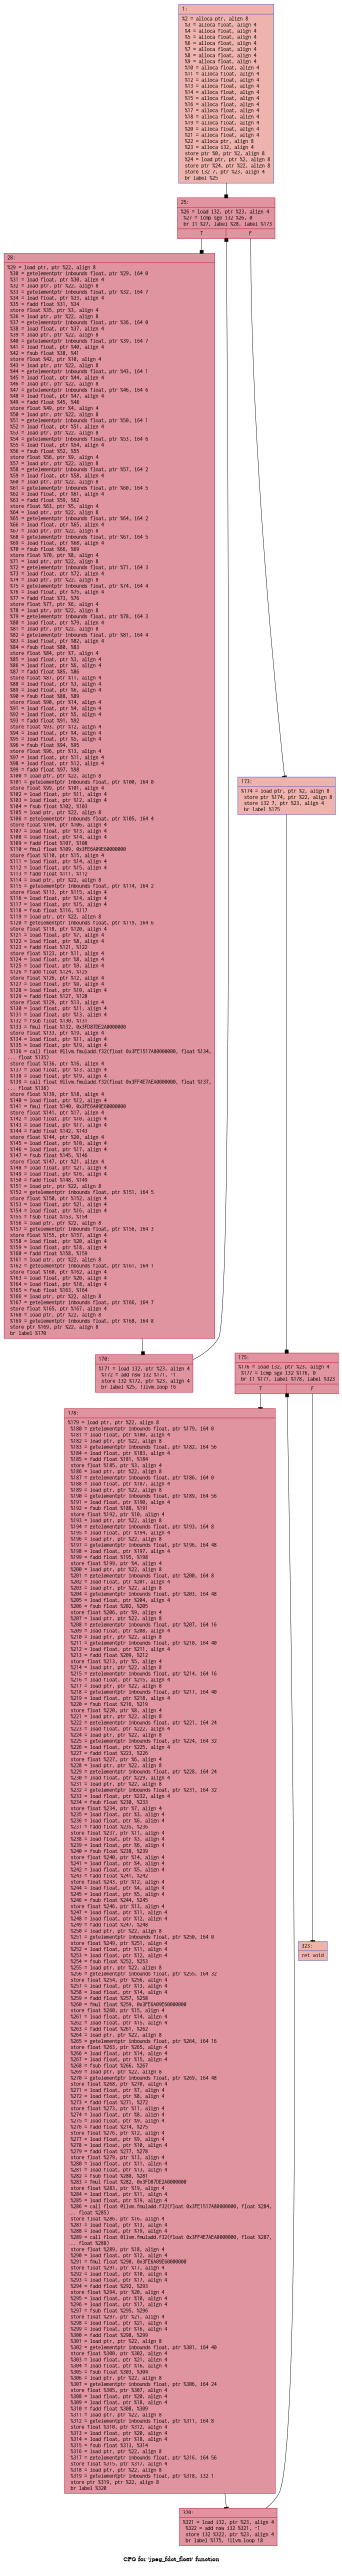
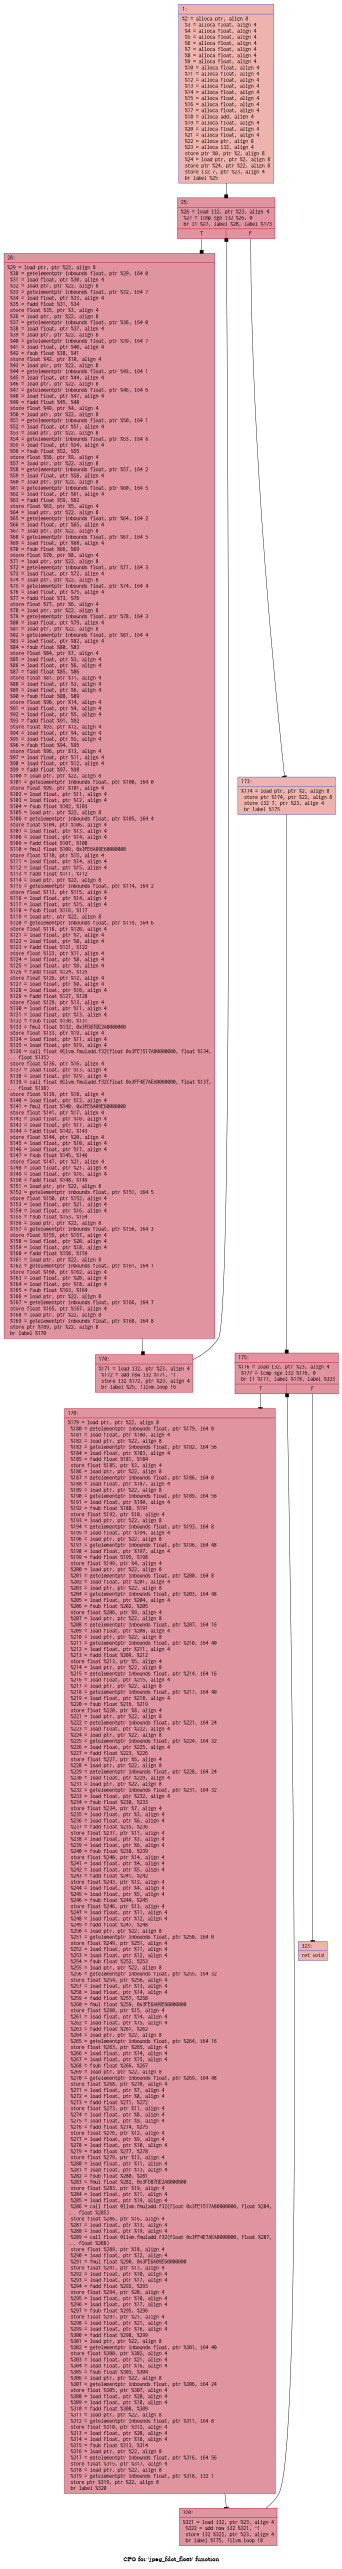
  digraph {
    label="CFG for 'jpeg_fdct_float' function"
    node [color="#b70d28ff" fillcolor="#b70d2870" fontname=Courier shape=record style=filled]
    edge [arrowhead=box]
-   n1 [color="#3d50c3ff" fillcolor="#d6524470" label="{1:\l|  %2 = alloca ptr, align 8\l  %3 = alloca float, align 4\l  %4 = alloca float, align 4\l  %5 = alloca float, align 4\l  %6 = alloca float, align 4\l  %7 = alloca float, align 4\l  %8 = alloca float, align 4\l  %9 = alloca float, align 4\l  %10 = alloca float, align 4\l  %11 = alloca float, align 4\l  %12 = alloca float, align 4\l  %13 = alloca float, align 4\l  %14 = alloca float, align 4\l  %15 = alloca float, align 4\l  %16 = alloca float, align 4\l  %17 = alloca float, align 4\l  %18 = alloca float, align 4\l  %19 = alloca float, align 4\l  %20 = alloca float, align 4\l  %21 = alloca float, align 4\l  %22 = alloca ptr, align 8\l  %23 = alloca i32, align 4\l  store ptr %0, ptr %2, align 8\l  %24 = load ptr, ptr %2, align 8\l  store ptr %24, ptr %22, align 8\l  store i32 7, ptr %23, align 4\l  br label %25\l}"]
+   n1 [color="#3d50c3ff" fillcolor="#d6524470" label="{1:\l|  %2 = alloca ptr, align 8\l  %3 = alloca float, align 4\l  %4 = alloca float, align 4\l  %5 = alloca float, align 4\l  %6 = alloca float, align 4\l  %7 = alloca float, align 4\l  %8 = alloca float, align 4\l  %9 = alloca float, align 4\l  %10 = alloca float, align 4\l  %11 = alloca float, align 4\l  %12 = alloca float, align 4\l  %13 = alloca float, align 4\l  %14 = alloca float, align 4\l  %15 = alloca float, align 4\l  %16 = alloca float, align 4\l  %17 = alloca float, align 4\l  %18 = alloca add, align 4\l  %19 = alloca float, align 4\l  %20 = alloca float, align 4\l  %21 = alloca float, align 4\l  %22 = alloca ptr, align 8\l  %23 = alloca i32, align 4\l  store ptr %0, ptr %2, align 8\l  %24 = load ptr, ptr %2, align 8\l  store ptr %24, ptr %22, align 8\l  store i32 7, ptr %23, align 4\l  br label %25\l}"]
    n2 [label="{25:\l|  %26 = load i32, ptr %23, align 4\l  %27 = icmp sge i32 %26, 0\l  br i1 %27, label %28, label %173\l|{<s0>T|<s1>F}}"]
    n3 [label="{28:\l|  %29 = load ptr, ptr %22, align 8\l  %30 = getelementptr inbounds float, ptr %29, i64 0\l  %31 = load float, ptr %30, align 4\l  %32 = load ptr, ptr %22, align 8\l  %33 = getelementptr inbounds float, ptr %32, i64 7\l  %34 = load float, ptr %33, align 4\l  %35 = fadd float %31, %34\l  store float %35, ptr %3, align 4\l  %36 = load ptr, ptr %22, align 8\l  %37 = getelementptr inbounds float, ptr %36, i64 0\l  %38 = load float, ptr %37, align 4\l  %39 = load ptr, ptr %22, align 8\l  %40 = getelementptr inbounds float, ptr %39, i64 7\l  %41 = load float, ptr %40, align 4\l  %42 = fsub float %38, %41\l  store float %42, ptr %10, align 4\l  %43 = load ptr, ptr %22, align 8\l  %44 = getelementptr inbounds float, ptr %43, i64 1\l  %45 = load float, ptr %44, align 4\l  %46 = load ptr, ptr %22, align 8\l  %47 = getelementptr inbounds float, ptr %46, i64 6\l  %48 = load float, ptr %47, align 4\l  %49 = fadd float %45, %48\l  store float %49, ptr %4, align 4\l  %50 = load ptr, ptr %22, align 8\l  %51 = getelementptr inbounds float, ptr %50, i64 1\l  %52 = load float, ptr %51, align 4\l  %53 = load ptr, ptr %22, align 8\l  %54 = getelementptr inbounds float, ptr %53, i64 6\l  %55 = load float, ptr %54, align 4\l  %56 = fsub float %52, %55\l  store float %56, ptr %9, align 4\l  %57 = load ptr, ptr %22, align 8\l  %58 = getelementptr inbounds float, ptr %57, i64 2\l  %59 = load float, ptr %58, align 4\l  %60 = load ptr, ptr %22, align 8\l  %61 = getelementptr inbounds float, ptr %60, i64 5\l  %62 = load float, ptr %61, align 4\l  %63 = fadd float %59, %62\l  store float %63, ptr %5, align 4\l  %64 = load ptr, ptr %22, align 8\l  %65 = getelementptr inbounds float, ptr %64, i64 2\l  %66 = load float, ptr %65, align 4\l  %67 = load ptr, ptr %22, align 8\l  %68 = getelementptr inbounds float, ptr %67, i64 5\l  %69 = load float, ptr %68, align 4\l  %70 = fsub float %66, %69\l  store float %70, ptr %8, align 4\l  %71 = load ptr, ptr %22, align 8\l  %72 = getelementptr inbounds float, ptr %71, i64 3\l  %73 = load float, ptr %72, align 4\l  %74 = load ptr, ptr %22, align 8\l  %75 = getelementptr inbounds float, ptr %74, i64 4\l  %76 = load float, ptr %75, align 4\l  %77 = fadd float %73, %76\l  store float %77, ptr %6, align 4\l  %78 = load ptr, ptr %22, align 8\l  %79 = getelementptr inbounds float, ptr %78, i64 3\l  %80 = load float, ptr %79, align 4\l  %81 = load ptr, ptr %22, align 8\l  %82 = getelementptr inbounds float, ptr %81, i64 4\l  %83 = load float, ptr %82, align 4\l  %84 = fsub float %80, %83\l  store float %84, ptr %7, align 4\l  %85 = load float, ptr %3, align 4\l  %86 = load float, ptr %6, align 4\l  %87 = fadd float %85, %86\l  store float %87, ptr %11, align 4\l  %88 = load float, ptr %3, align 4\l  %89 = load float, ptr %6, align 4\l  %90 = fsub float %88, %89\l  store float %90, ptr %14, align 4\l  %91 = load float, ptr %4, align 4\l  %92 = load float, ptr %5, align 4\l  %93 = fadd float %91, %92\l  store float %93, ptr %12, align 4\l  %94 = load float, ptr %4, align 4\l  %95 = load float, ptr %5, align 4\l  %96 = fsub float %94, %95\l  store float %96, ptr %13, align 4\l  %97 = load float, ptr %11, align 4\l  %98 = load float, ptr %12, align 4\l  %99 = fadd float %97, %98\l  %100 = load ptr, ptr %22, align 8\l  %101 = getelementptr inbounds float, ptr %100, i64 0\l  store float %99, ptr %101, align 4\l  %102 = load float, ptr %11, align 4\l  %103 = load float, ptr %12, align 4\l  %104 = fsub float %102, %103\l  %105 = load ptr, ptr %22, align 8\l  %106 = getelementptr inbounds float, ptr %105, i64 4\l  store float %104, ptr %106, align 4\l  %107 = load float, ptr %13, align 4\l  %108 = load float, ptr %14, align 4\l  %109 = fadd float %107, %108\l  %110 = fmul float %109, 0x3FE6A09E60000000\l  store float %110, ptr %15, align 4\l  %111 = load float, ptr %14, align 4\l  %112 = load float, ptr %15, align 4\l  %113 = fadd float %111, %112\l  %114 = load ptr, ptr %22, align 8\l  %115 = getelementptr inbounds float, ptr %114, i64 2\l  store float %113, ptr %115, align 4\l  %116 = load float, ptr %14, align 4\l  %117 = load float, ptr %15, align 4\l  %118 = fsub float %116, %117\l  %119 = load ptr, ptr %22, align 8\l  %120 = getelementptr inbounds float, ptr %119, i64 6\l  store float %118, ptr %120, align 4\l  %121 = load float, ptr %7, align 4\l  %122 = load float, ptr %8, align 4\l  %123 = fadd float %121, %122\l  store float %123, ptr %11, align 4\l  %124 = load float, ptr %8, align 4\l  %125 = load float, ptr %9, align 4\l  %126 = fadd float %124, %125\l  store float %126, ptr %12, align 4\l  %127 = load float, ptr %9, align 4\l  %128 = load float, ptr %10, align 4\l  %129 = fadd float %127, %128\l  store float %129, ptr %13, align 4\l  %130 = load float, ptr %11, align 4\l  %131 = load float, ptr %13, align 4\l  %132 = fsub float %130, %131\l  %133 = fmul float %132, 0x3FD87DE2A0000000\l  store float %133, ptr %19, align 4\l  %134 = load float, ptr %11, align 4\l  %135 = load float, ptr %19, align 4\l  %136 = call float @llvm.fmuladd.f32(float 0x3FE1517A80000000, float %134,\l... float %135)\l  store float %136, ptr %16, align 4\l  %137 = load float, ptr %13, align 4\l  %138 = load float, ptr %19, align 4\l  %139 = call float @llvm.fmuladd.f32(float 0x3FF4E7AEA0000000, float %137,\l... float %138)\l  store float %139, ptr %18, align 4\l  %140 = load float, ptr %12, align 4\l  %141 = fmul float %140, 0x3FE6A09E60000000\l  store float %141, ptr %17, align 4\l  %142 = load float, ptr %10, align 4\l  %143 = load float, ptr %17, align 4\l  %144 = fadd float %142, %143\l  store float %144, ptr %20, align 4\l  %145 = load float, ptr %10, align 4\l  %146 = load float, ptr %17, align 4\l  %147 = fsub float %145, %146\l  store float %147, ptr %21, align 4\l  %148 = load float, ptr %21, align 4\l  %149 = load float, ptr %16, align 4\l  %150 = fadd float %148, %149\l  %151 = load ptr, ptr %22, align 8\l  %152 = getelementptr inbounds float, ptr %151, i64 5\l  store float %150, ptr %152, align 4\l  %153 = load float, ptr %21, align 4\l  %154 = load float, ptr %16, align 4\l  %155 = fsub float %153, %154\l  %156 = load ptr, ptr %22, align 8\l  %157 = getelementptr inbounds float, ptr %156, i64 3\l  store float %155, ptr %157, align 4\l  %158 = load float, ptr %20, align 4\l  %159 = load float, ptr %18, align 4\l  %160 = fadd float %158, %159\l  %161 = load ptr, ptr %22, align 8\l  %162 = getelementptr inbounds float, ptr %161, i64 1\l  store float %160, ptr %162, align 4\l  %163 = load float, ptr %20, align 4\l  %164 = load float, ptr %18, align 4\l  %165 = fsub float %163, %164\l  %166 = load ptr, ptr %22, align 8\l  %167 = getelementptr inbounds float, ptr %166, i64 7\l  store float %165, ptr %167, align 4\l  %168 = load ptr, ptr %22, align 8\l  %169 = getelementptr inbounds float, ptr %168, i64 8\l  store ptr %169, ptr %22, align 8\l  br label %170\l}"]
    n4 [color="#3d50c3ff" fillcolor="#d6524470" label="{173:\l|  %174 = load ptr, ptr %2, align 8\l  store ptr %174, ptr %22, align 8\l  store i32 7, ptr %23, align 4\l  br label %175\l}"]
    n5 [label="{170:\l|  %171 = load i32, ptr %23, align 4\l  %172 = add nsw i32 %171, -1\l  store i32 %172, ptr %23, align 4\l  br label %25, !llvm.loop !6\l}"]
    n6 [label="{175:\l|  %176 = load i32, ptr %23, align 4\l  %177 = icmp sge i32 %176, 0\l  br i1 %177, label %178, label %323\l|{<s0>T|<s1>F}}"]
    n7 [label="{178:\l|  %179 = load ptr, ptr %22, align 8\l  %180 = getelementptr inbounds float, ptr %179, i64 0\l  %181 = load float, ptr %180, align 4\l  %182 = load ptr, ptr %22, align 8\l  %183 = getelementptr inbounds float, ptr %182, i64 56\l  %184 = load float, ptr %183, align 4\l  %185 = fadd float %181, %184\l  store float %185, ptr %3, align 4\l  %186 = load ptr, ptr %22, align 8\l  %187 = getelementptr inbounds float, ptr %186, i64 0\l  %188 = load float, ptr %187, align 4\l  %189 = load ptr, ptr %22, align 8\l  %190 = getelementptr inbounds float, ptr %189, i64 56\l  %191 = load float, ptr %190, align 4\l  %192 = fsub float %188, %191\l  store float %192, ptr %10, align 4\l  %193 = load ptr, ptr %22, align 8\l  %194 = getelementptr inbounds float, ptr %193, i64 8\l  %195 = load float, ptr %194, align 4\l  %196 = load ptr, ptr %22, align 8\l  %197 = getelementptr inbounds float, ptr %196, i64 48\l  %198 = load float, ptr %197, align 4\l  %199 = fadd float %195, %198\l  store float %199, ptr %4, align 4\l  %200 = load ptr, ptr %22, align 8\l  %201 = getelementptr inbounds float, ptr %200, i64 8\l  %202 = load float, ptr %201, align 4\l  %203 = load ptr, ptr %22, align 8\l  %204 = getelementptr inbounds float, ptr %203, i64 48\l  %205 = load float, ptr %204, align 4\l  %206 = fsub float %202, %205\l  store float %206, ptr %9, align 4\l  %207 = load ptr, ptr %22, align 8\l  %208 = getelementptr inbounds float, ptr %207, i64 16\l  %209 = load float, ptr %208, align 4\l  %210 = load ptr, ptr %22, align 8\l  %211 = getelementptr inbounds float, ptr %210, i64 40\l  %212 = load float, ptr %211, align 4\l  %213 = fadd float %209, %212\l  store float %213, ptr %5, align 4\l  %214 = load ptr, ptr %22, align 8\l  %215 = getelementptr inbounds float, ptr %214, i64 16\l  %216 = load float, ptr %215, align 4\l  %217 = load ptr, ptr %22, align 8\l  %218 = getelementptr inbounds float, ptr %217, i64 40\l  %219 = load float, ptr %218, align 4\l  %220 = fsub float %216, %219\l  store float %220, ptr %8, align 4\l  %221 = load ptr, ptr %22, align 8\l  %222 = getelementptr inbounds float, ptr %221, i64 24\l  %223 = load float, ptr %222, align 4\l  %224 = load ptr, ptr %22, align 8\l  %225 = getelementptr inbounds float, ptr %224, i64 32\l  %226 = load float, ptr %225, align 4\l  %227 = fadd float %223, %226\l  store float %227, ptr %6, align 4\l  %228 = load ptr, ptr %22, align 8\l  %229 = getelementptr inbounds float, ptr %228, i64 24\l  %230 = load float, ptr %229, align 4\l  %231 = load ptr, ptr %22, align 8\l  %232 = getelementptr inbounds float, ptr %231, i64 32\l  %233 = load float, ptr %232, align 4\l  %234 = fsub float %230, %233\l  store float %234, ptr %7, align 4\l  %235 = load float, ptr %3, align 4\l  %236 = load float, ptr %6, align 4\l  %237 = fadd float %235, %236\l  store float %237, ptr %11, align 4\l  %238 = load float, ptr %3, align 4\l  %239 = load float, ptr %6, align 4\l  %240 = fsub float %238, %239\l  store float %240, ptr %14, align 4\l  %241 = load float, ptr %4, align 4\l  %242 = load float, ptr %5, align 4\l  %243 = fadd float %241, %242\l  store float %243, ptr %12, align 4\l  %244 = load float, ptr %4, align 4\l  %245 = load float, ptr %5, align 4\l  %246 = fsub float %244, %245\l  store float %246, ptr %13, align 4\l  %247 = load float, ptr %11, align 4\l  %248 = load float, ptr %12, align 4\l  %249 = fadd float %247, %248\l  %250 = load ptr, ptr %22, align 8\l  %251 = getelementptr inbounds float, ptr %250, i64 0\l  store float %249, ptr %251, align 4\l  %252 = load float, ptr %11, align 4\l  %253 = load float, ptr %12, align 4\l  %254 = fsub float %252, %253\l  %255 = load ptr, ptr %22, align 8\l  %256 = getelementptr inbounds float, ptr %255, i64 32\l  store float %254, ptr %256, align 4\l  %257 = load float, ptr %13, align 4\l  %258 = load float, ptr %14, align 4\l  %259 = fadd float %257, %258\l  %260 = fmul float %259, 0x3FE6A09E60000000\l  store float %260, ptr %15, align 4\l  %261 = load float, ptr %14, align 4\l  %262 = load float, ptr %15, align 4\l  %263 = fadd float %261, %262\l  %264 = load ptr, ptr %22, align 8\l  %265 = getelementptr inbounds float, ptr %264, i64 16\l  store float %263, ptr %265, align 4\l  %266 = load float, ptr %14, align 4\l  %267 = load float, ptr %15, align 4\l  %268 = fsub float %266, %267\l  %269 = load ptr, ptr %22, align 8\l  %270 = getelementptr inbounds float, ptr %269, i64 48\l  store float %268, ptr %270, align 4\l  %271 = load float, ptr %7, align 4\l  %272 = load float, ptr %8, align 4\l  %273 = fadd float %271, %272\l  store float %273, ptr %11, align 4\l  %274 = load float, ptr %8, align 4\l  %275 = load float, ptr %9, align 4\l  %276 = fadd float %274, %275\l  store float %276, ptr %12, align 4\l  %277 = load float, ptr %9, align 4\l  %278 = load float, ptr %10, align 4\l  %279 = fadd float %277, %278\l  store float %279, ptr %13, align 4\l  %280 = load float, ptr %11, align 4\l  %281 = load float, ptr %13, align 4\l  %282 = fsub float %280, %281\l  %283 = fmul float %282, 0x3FD87DE2A0000000\l  store float %283, ptr %19, align 4\l  %284 = load float, ptr %11, align 4\l  %285 = load float, ptr %19, align 4\l  %286 = call float @llvm.fmuladd.f32(float 0x3FE1517A80000000, float %284,\l... float %285)\l  store float %286, ptr %16, align 4\l  %287 = load float, ptr %13, align 4\l  %288 = load float, ptr %19, align 4\l  %289 = call float @llvm.fmuladd.f32(float 0x3FF4E7AEA0000000, float %287,\l... float %288)\l  store float %289, ptr %18, align 4\l  %290 = load float, ptr %12, align 4\l  %291 = fmul float %290, 0x3FE6A09E60000000\l  store float %291, ptr %17, align 4\l  %292 = load float, ptr %10, align 4\l  %293 = load float, ptr %17, align 4\l  %294 = fadd float %292, %293\l  store float %294, ptr %20, align 4\l  %295 = load float, ptr %10, align 4\l  %296 = load float, ptr %17, align 4\l  %297 = fsub float %295, %296\l  store float %297, ptr %21, align 4\l  %298 = load float, ptr %21, align 4\l  %299 = load float, ptr %16, align 4\l  %300 = fadd float %298, %299\l  %301 = load ptr, ptr %22, align 8\l  %302 = getelementptr inbounds float, ptr %301, i64 40\l  store float %300, ptr %302, align 4\l  %303 = load float, ptr %21, align 4\l  %304 = load float, ptr %16, align 4\l  %305 = fsub float %303, %304\l  %306 = load ptr, ptr %22, align 8\l  %307 = getelementptr inbounds float, ptr %306, i64 24\l  store float %305, ptr %307, align 4\l  %308 = load float, ptr %20, align 4\l  %309 = load float, ptr %18, align 4\l  %310 = fadd float %308, %309\l  %311 = load ptr, ptr %22, align 8\l  %312 = getelementptr inbounds float, ptr %311, i64 8\l  store float %310, ptr %312, align 4\l  %313 = load float, ptr %20, align 4\l  %314 = load float, ptr %18, align 4\l  %315 = fsub float %313, %314\l  %316 = load ptr, ptr %22, align 8\l  %317 = getelementptr inbounds float, ptr %316, i64 56\l  store float %315, ptr %317, align 4\l  %318 = load ptr, ptr %22, align 8\l  %319 = getelementptr inbounds float, ptr %318, i32 1\l  store ptr %319, ptr %22, align 8\l  br label %320\l}"]
    n8 [color="#3d50c3ff" fillcolor="#d6524470" label="{323:\l|  ret void\l}"]
    n9 [label="{320:\l|  %321 = load i32, ptr %23, align 4\l  %322 = add nsw i32 %321, -1\l  store i32 %322, ptr %23, align 4\l  br label %175, !llvm.loop !8\l}"]
    n1 -> n2
    n2 -> n3 [tailport=s0]
    n2 -> n4 [tailport=s1 arrowhead=tee]
    n3 -> n5
    n4 -> n6
    n5 -> n2
    n6 -> n7 [tailport=s0 arrowhead=tee]
    n6 -> n8 [tailport=s1 arrowhead=tee]
    n7 -> n9 [arrowhead=tee]
    n9 -> n6
  }
